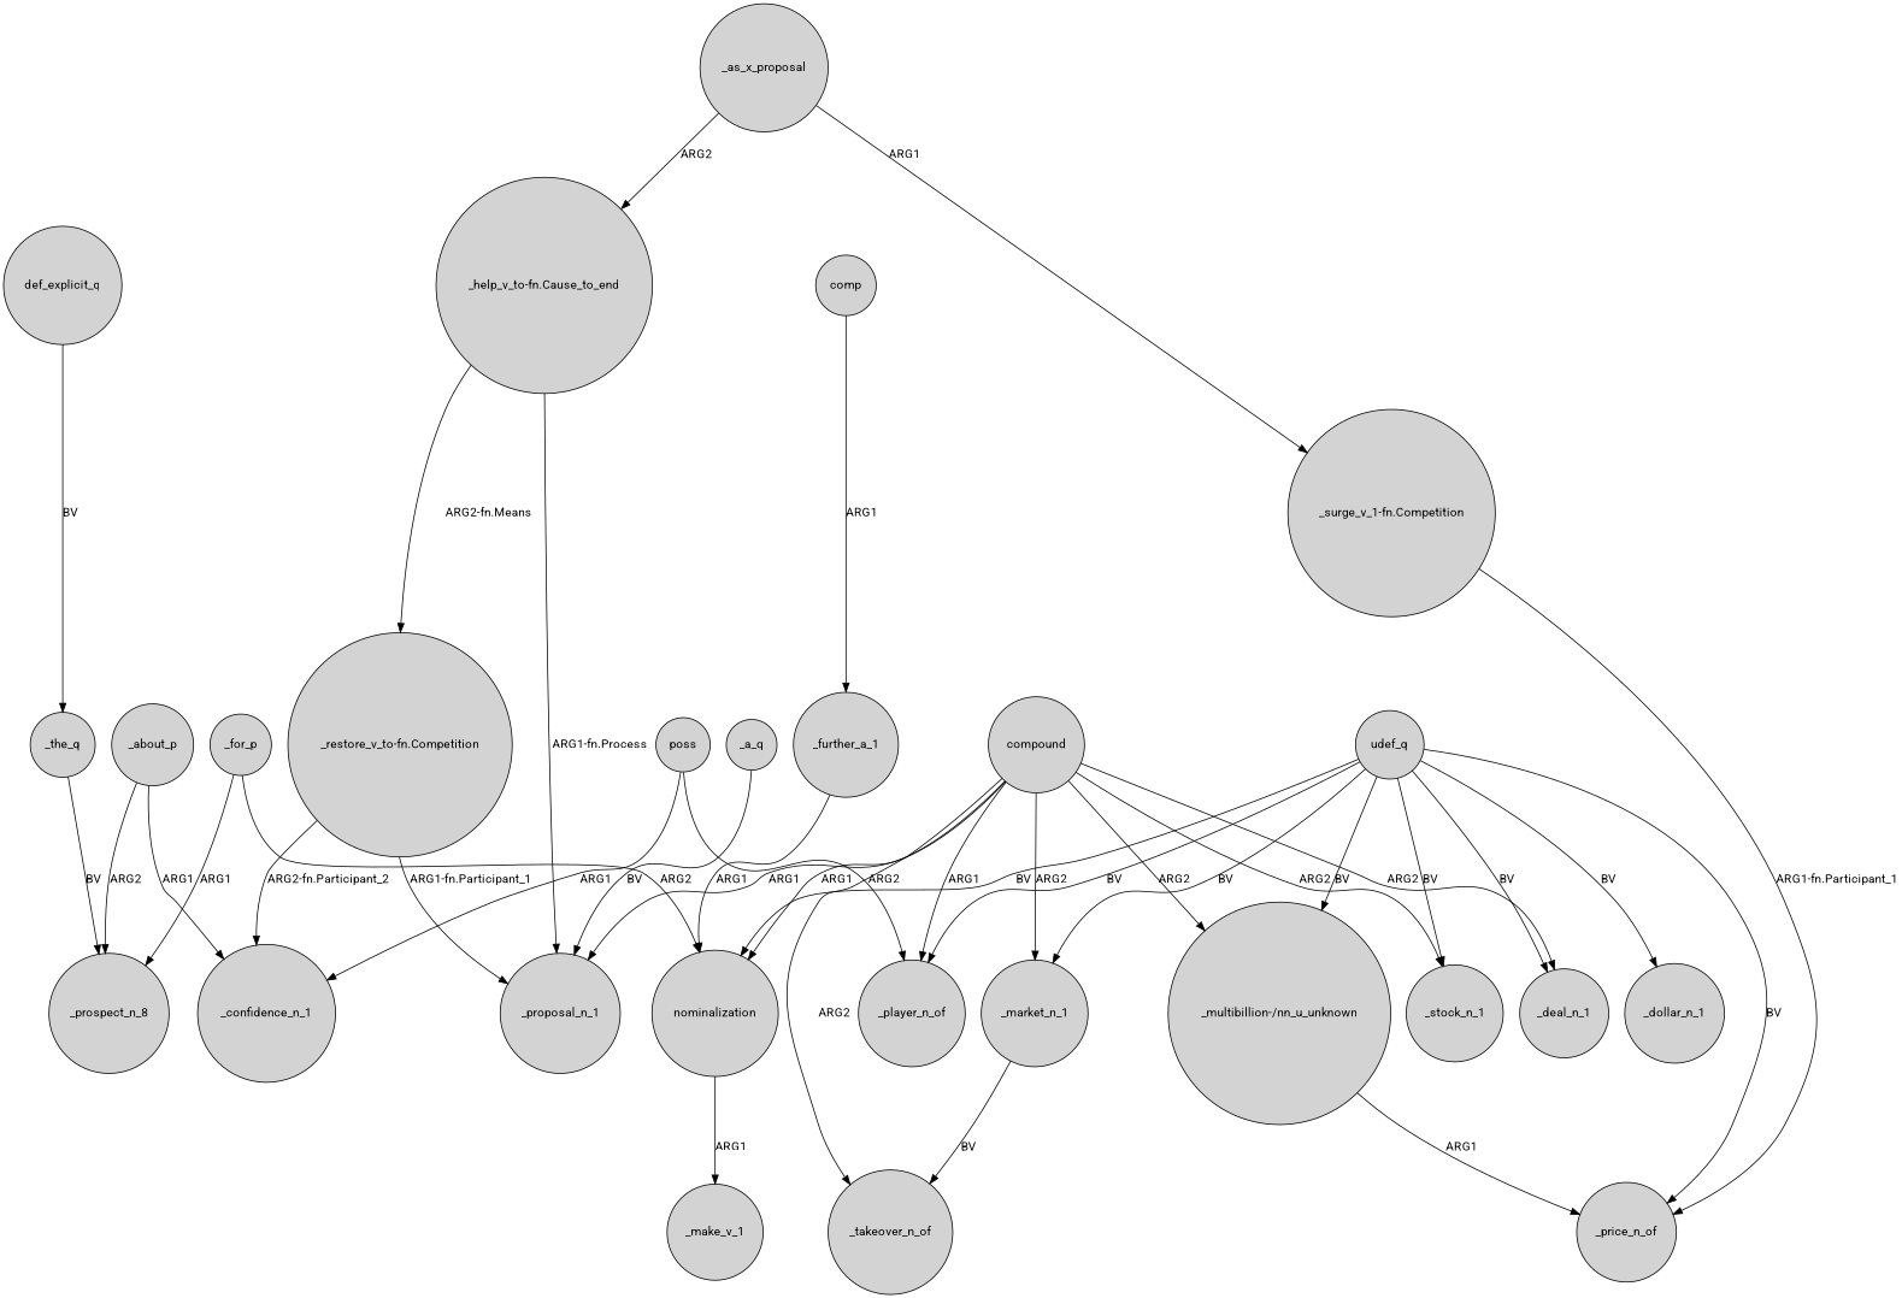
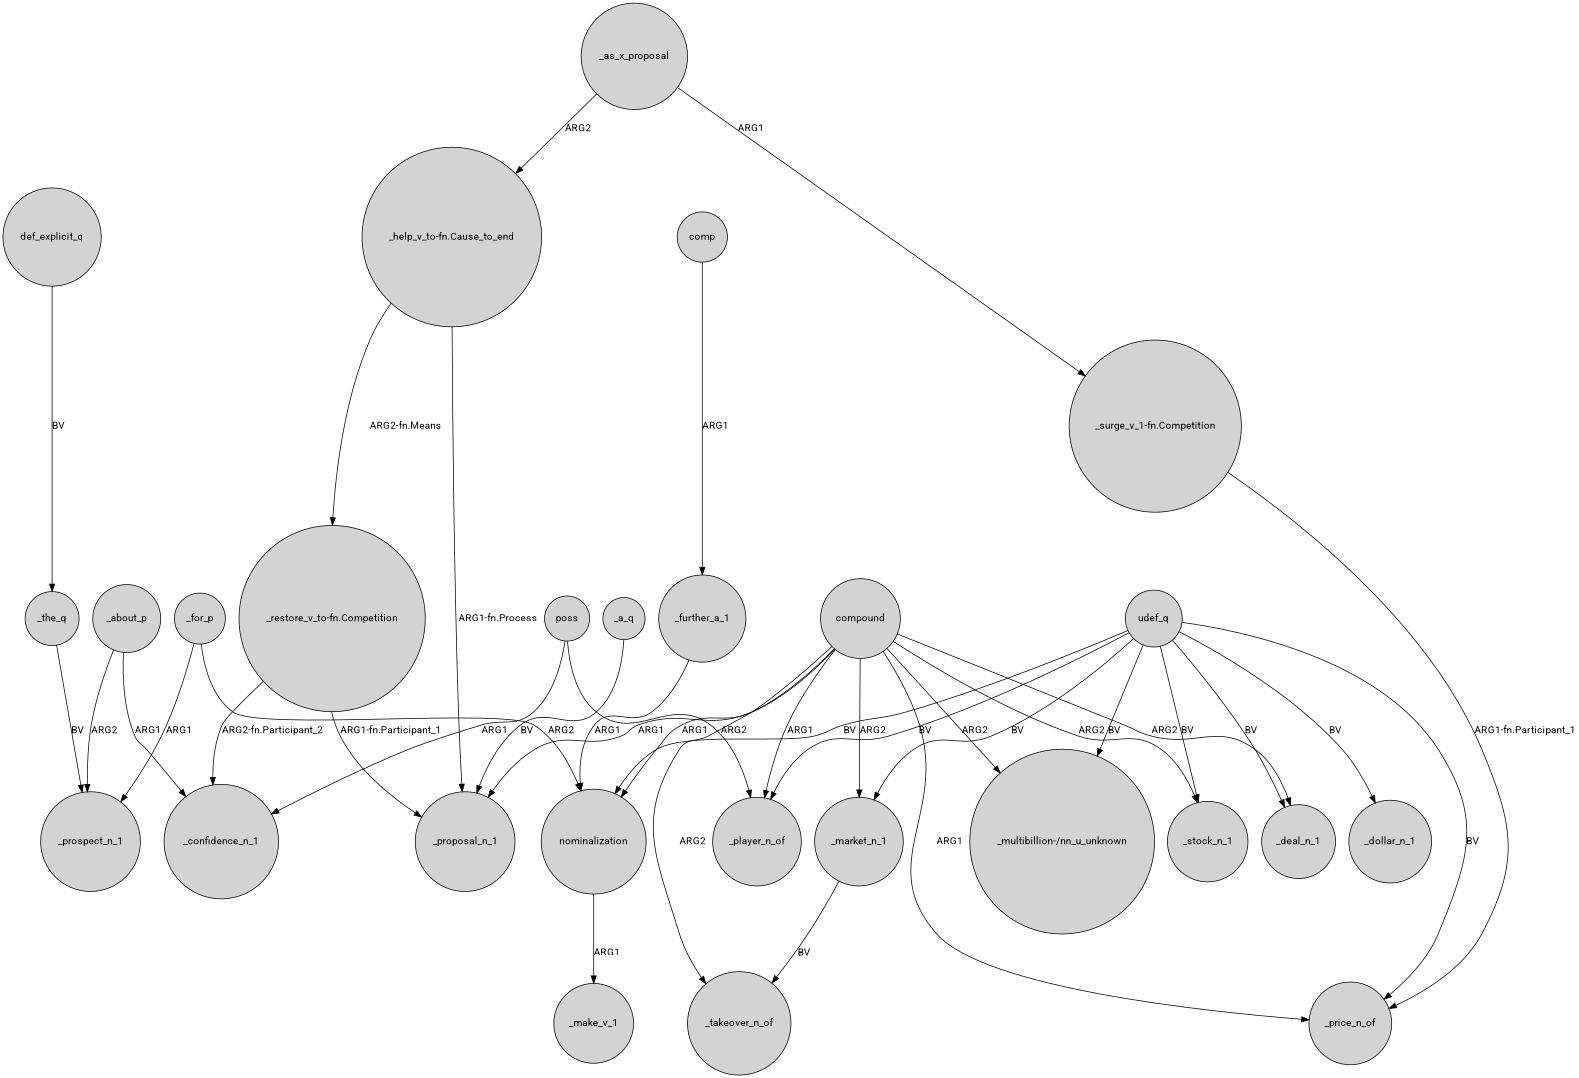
  digraph {
    fontname=Roboto
    node [fontname=Roboto shape=circle style=filled]
    edge [fontname=Roboto]
    udef_q
    _market_n_1
    _player_n_of
    "_multibillion-/nn_u_unknown"
    _dollar_n_1
    _price_n_of
    nominalization
    _deal_n_1
    _stock_n_1
    _takeover_n_of
    _make_v_1
    compound
    _proposal_n_1
    _about_p
-   _prospect_n_1 [label=_prospect_n_8]
+   _prospect_n_1
    _confidence_n_1
    def_explicit_q
    _the_q
    "_restore_v_to-fn.Competition"
    _further_a_1
    n21 [label=_as_x_proposal]
    "_surge_v_1-fn.Competition"
    "_help_v_to-fn.Cause_to_end"
    _a_q
    poss
    _for_p
    comp
    udef_q -> _market_n_1 [label=BV]
    udef_q -> _player_n_of [label=BV]
    udef_q -> "_multibillion-/nn_u_unknown" [label=BV]
    udef_q -> _dollar_n_1 [label=BV]
    udef_q -> _price_n_of [label=BV]
    udef_q -> nominalization [label=BV]
    udef_q -> _deal_n_1 [label=BV]
    udef_q -> _stock_n_1 [label=BV]
    _market_n_1 -> _takeover_n_of [label=BV]
    nominalization -> _make_v_1 [label=ARG1]
    compound -> _market_n_1 [label=ARG2]
    compound -> _player_n_of [label=ARG1]
    compound -> "_multibillion-/nn_u_unknown" [label=ARG2]
-   "_multibillion-/nn_u_unknown" -> _price_n_of [label=ARG1]
+   compound -> _price_n_of [label=ARG1]
    compound -> nominalization [label=ARG1]
    compound -> _deal_n_1 [label=ARG2]
    compound -> _stock_n_1 [label=ARG2]
    compound -> _takeover_n_of [label=ARG2]
    compound -> _proposal_n_1 [label=ARG1]
    _about_p -> _prospect_n_1 [label=ARG2]
    _about_p -> _confidence_n_1 [label=ARG1]
    def_explicit_q -> _the_q [label=BV]
    _the_q -> _prospect_n_1 [label=BV]
    "_restore_v_to-fn.Competition" -> _proposal_n_1 [label="ARG1-fn.Participant_1"]
    "_restore_v_to-fn.Competition" -> _confidence_n_1 [label="ARG2-fn.Participant_2"]
    _further_a_1 -> nominalization [label=ARG1]
    n21 -> "_surge_v_1-fn.Competition" [label=ARG1]
    n21 -> "_help_v_to-fn.Cause_to_end" [label=ARG2]
    "_surge_v_1-fn.Competition" -> _price_n_of [label="ARG1-fn.Participant_1"]
    "_help_v_to-fn.Cause_to_end" -> _proposal_n_1 [label="ARG1-fn.Process"]
    "_help_v_to-fn.Cause_to_end" -> "_restore_v_to-fn.Competition" [label="ARG2-fn.Means"]
    _a_q -> _proposal_n_1 [label=BV]
    poss -> _player_n_of [label=ARG2]
    poss -> _confidence_n_1 [label=ARG1]
    _for_p -> nominalization [label=ARG2]
    _for_p -> _prospect_n_1 [label=ARG1]
    comp -> _further_a_1 [label=ARG1]
  }
